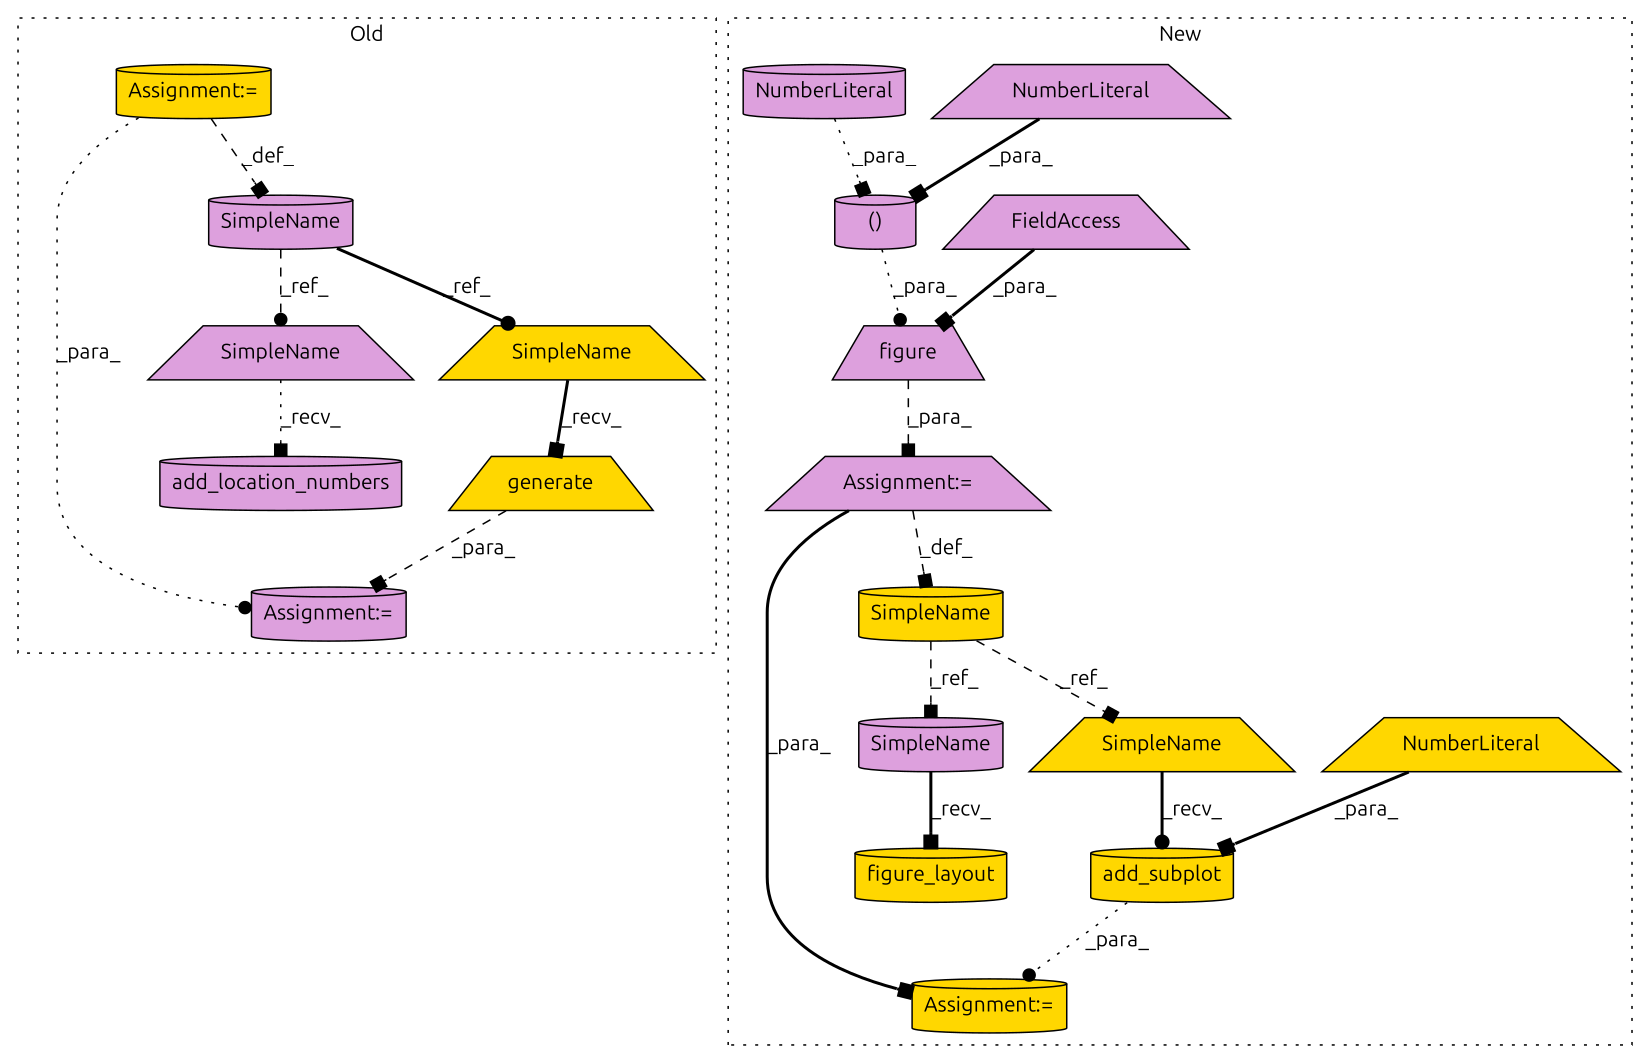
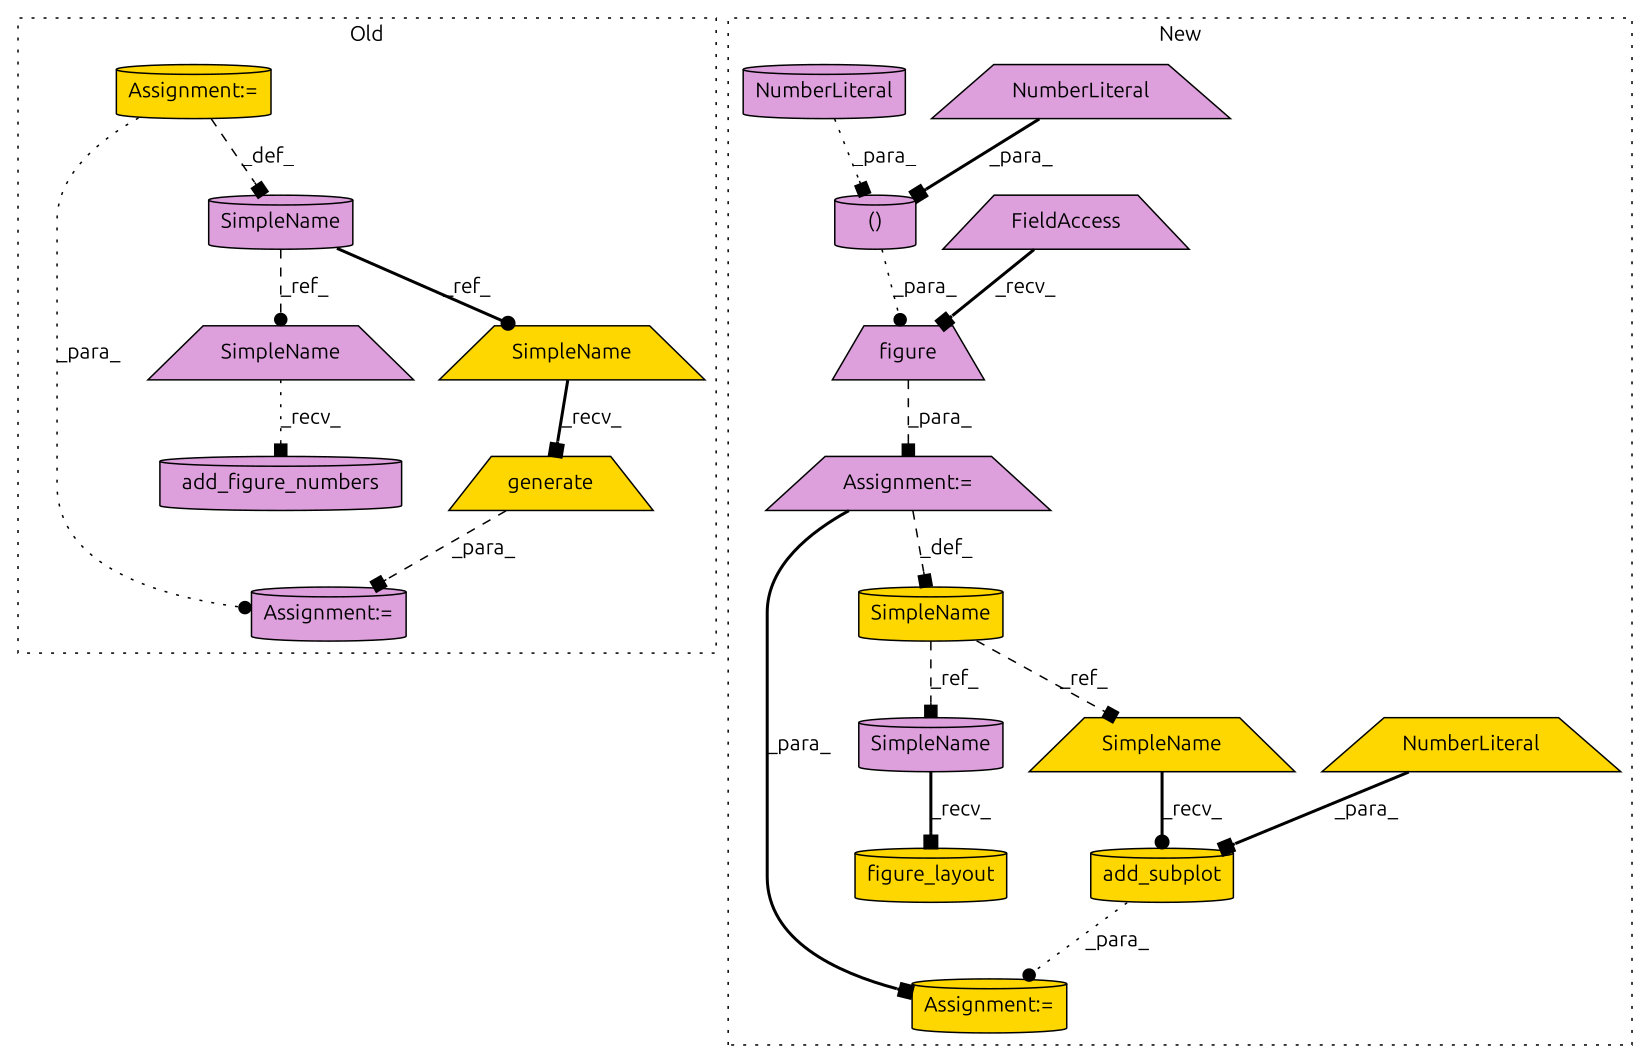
  digraph {
    fontname=Ubuntu
    node [a=42 fillcolor=plum fontname=Ubuntu l=3 s=1318 shape=cylinder style=filled]
    edge [arrowhead=box fontname=Ubuntu style=bold]
    n1 [a=32 fillcolor=gold l=10 label=generate s=1460 shape=trapezium]
    n2 [a=7 l=1 label="Assignment:=" s=1447]
    n3 [a=7 fillcolor=gold l=1 label="Assignment:=" s=1307]
-   n4 [a=32 l=22 label=add_location_numbers s=1413]
+   n4 [a=32 l=22 label=add_figure_numbers s=1413]
    n5 [l=11 label=SimpleName s=1296]
    n6 [l=11 label=SimpleName s=1401 shape=trapezium]
    n7 [fillcolor=gold l=11 label=SimpleName s=1448 shape=trapezium]
    n8 [a=32 fillcolor=gold l="12,1" label=add_subplot s="1352,1367"]
    n9 [a=106 l=19 label="()"]
    n10 [a=34 fillcolor=gold label=NumberLiteral s=1364 shape=trapezium]
    n11 [a=34 label=NumberLiteral s=1334 shape=trapezium]
    n12 [a=32 l="12,2" label=figure s="1306,1337" shape=trapezium]
    n13 [a=22 l=10 label=FieldAccess s=1288 shape=trapezium]
    n14 [a=34 label=NumberLiteral]
    n15 [a=7 fillcolor=gold l=1 label="Assignment:=" s=1347]
    n16 [a=7 l=1 label="Assignment:=" s=1287 shape=trapezium]
    n17 [a=32 fillcolor=gold l=14 label=figure_layout s=1490]
    n18 [fillcolor=gold label=SimpleName s=1284]
    n19 [fillcolor=gold label=SimpleName s=1348 shape=trapezium]
    n20 [label=SimpleName s=1486]
    subgraph cluster_1 {
      label=Old
      style=dotted
      n1
      n2
      n3
      n4
      n5
      n6
      n7
    }
    subgraph cluster_2 {
      label=New
      style=dotted
      n8
      n9
      n10
      n11
      n12
      n13
      n14
      n15
      n16
      n17
      n18
      n19
      n20
    }
    n1 -> n2 [label=_para_ style=dashed]
    n3 -> n2 [arrowhead=dot label=_para_ style=dotted]
    n3 -> n5 [label=_def_ style=dashed]
    n5 -> n6 [arrowhead=dot label=_ref_ style=dashed]
    n5 -> n7 [arrowhead=dot label=_ref_]
    n6 -> n4 [label=_recv_ style=dotted]
    n7 -> n1 [label=_recv_]
    n8 -> n15 [arrowhead=dot label=_para_ style=dotted]
    n9 -> n12 [arrowhead=dot label=_para_ style=dotted]
    n10 -> n8 [label=_para_]
    n11 -> n9 [label=_para_]
    n12 -> n16 [label=_para_ style=dashed]
-   n13 -> n12 [label=_para_]
+   n13 -> n12 [label=_recv_]
    n14 -> n9 [label=_para_ style=dotted]
    n16 -> n15 [label=_para_]
    n16 -> n18 [label=_def_ style=dashed]
    n18 -> n19 [label=_ref_ style=dashed]
    n18 -> n20 [label=_ref_ style=dashed]
    n19 -> n8 [arrowhead=dot label=_recv_]
    n20 -> n17 [label=_recv_]
  }
